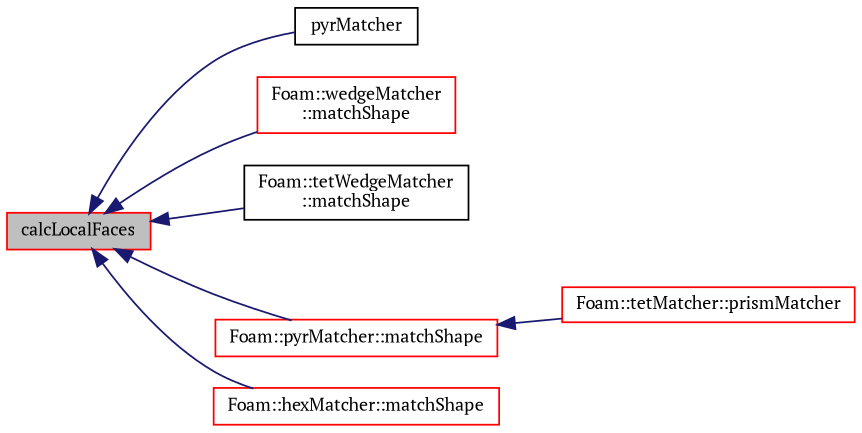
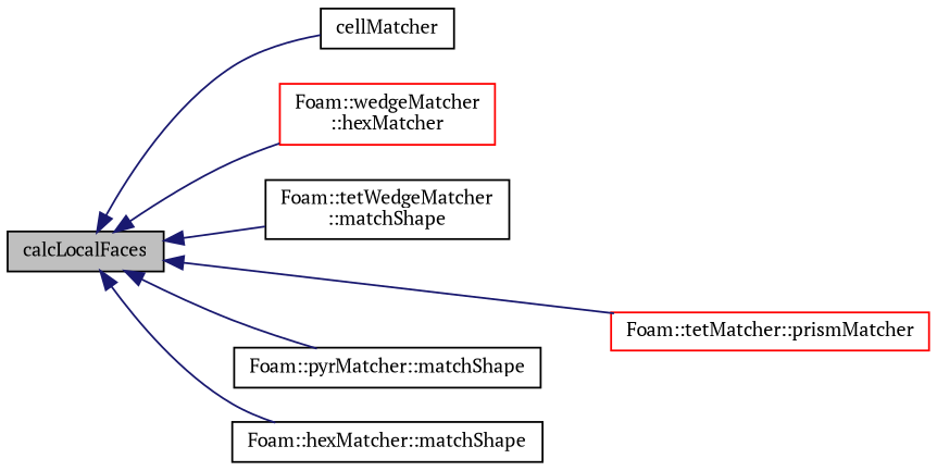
  digraph {
    fontname="PT Serif"
    rankdir=LR
    node [color=red fontname="PT Serif" fontsize=10 shape=record]
    edge [color=midnightblue dir=back fontname="PT Serif" fontsize=10 labelfontname=FreeSans labelfontsize=10 style=solid]
-   n1 [fillcolor=grey75 fontcolor=black height=0.2 label=calcLocalFaces style=filled width=0.4]
-   n2 [color=black height=0.2 label=pyrMatcher width=0.4]
-   n3 [height=0.2 label="Foam::wedgeMatcher\l::matchShape" width=0.4]
+   n1 [color=black fillcolor=grey75 fontcolor=black height=0.2 label=calcLocalFaces style=filled width=0.4]
+   n2 [color=black height=0.2 label=cellMatcher width=0.4]
+   n3 [height=0.2 label="Foam::wedgeMatcher\l::hexMatcher" width=0.4]
    n4 [color=black height=0.2 label="Foam::tetWedgeMatcher\l::matchShape" width=0.4]
    n5 [height=0.2 label="Foam::tetMatcher::prismMatcher" width=0.4]
-   n6 [height=0.2 label="Foam::pyrMatcher::matchShape" width=0.4]
-   n7 [height=0.2 label="Foam::hexMatcher::matchShape" width=0.4]
+   n6 [color=black height=0.2 label="Foam::pyrMatcher::matchShape" width=0.4]
+   n7 [color=black height=0.2 label="Foam::hexMatcher::matchShape" width=0.4]
    n1 -> n2
    n1 -> n3
    n1 -> n4
-   n6 -> n5
+   n1 -> n5
    n1 -> n6
    n1 -> n7
  }
